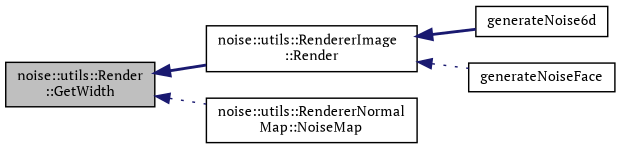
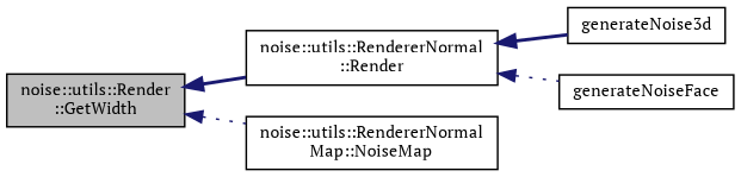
  digraph {
    fontname="PT Serif"
    rankdir=LR
    node [color=black fillcolor=white fontname="PT Serif" fontsize=10 shape=record style=filled]
    edge [color=midnightblue dir=back fontname="PT Serif" fontsize=10 labelfontname=Helvetica labelfontsize=10 style=bold]
    n1 [fillcolor=grey75 fontcolor=black height=0.2 label="noise::utils::Render\l::GetWidth" width=0.4]
-   n2 [height=0.2 label="noise::utils::RendererImage\l::Render" width=0.4]
+   n2 [height=0.2 label="noise::utils::RendererNormal\l::Render" width=0.4]
    n3 [height=0.2 label="noise::utils::RendererNormal\lMap::NoiseMap" width=0.4]
-   n4 [height=0.2 label=generateNoise6d width=0.4]
+   n4 [height=0.2 label=generateNoise3d width=0.4]
    n5 [height=0.2 label=generateNoiseFace width=0.4]
    n1 -> n2
    n1 -> n3 [style=dotted]
    n2 -> n4
    n2 -> n5 [style=dotted]
  }
